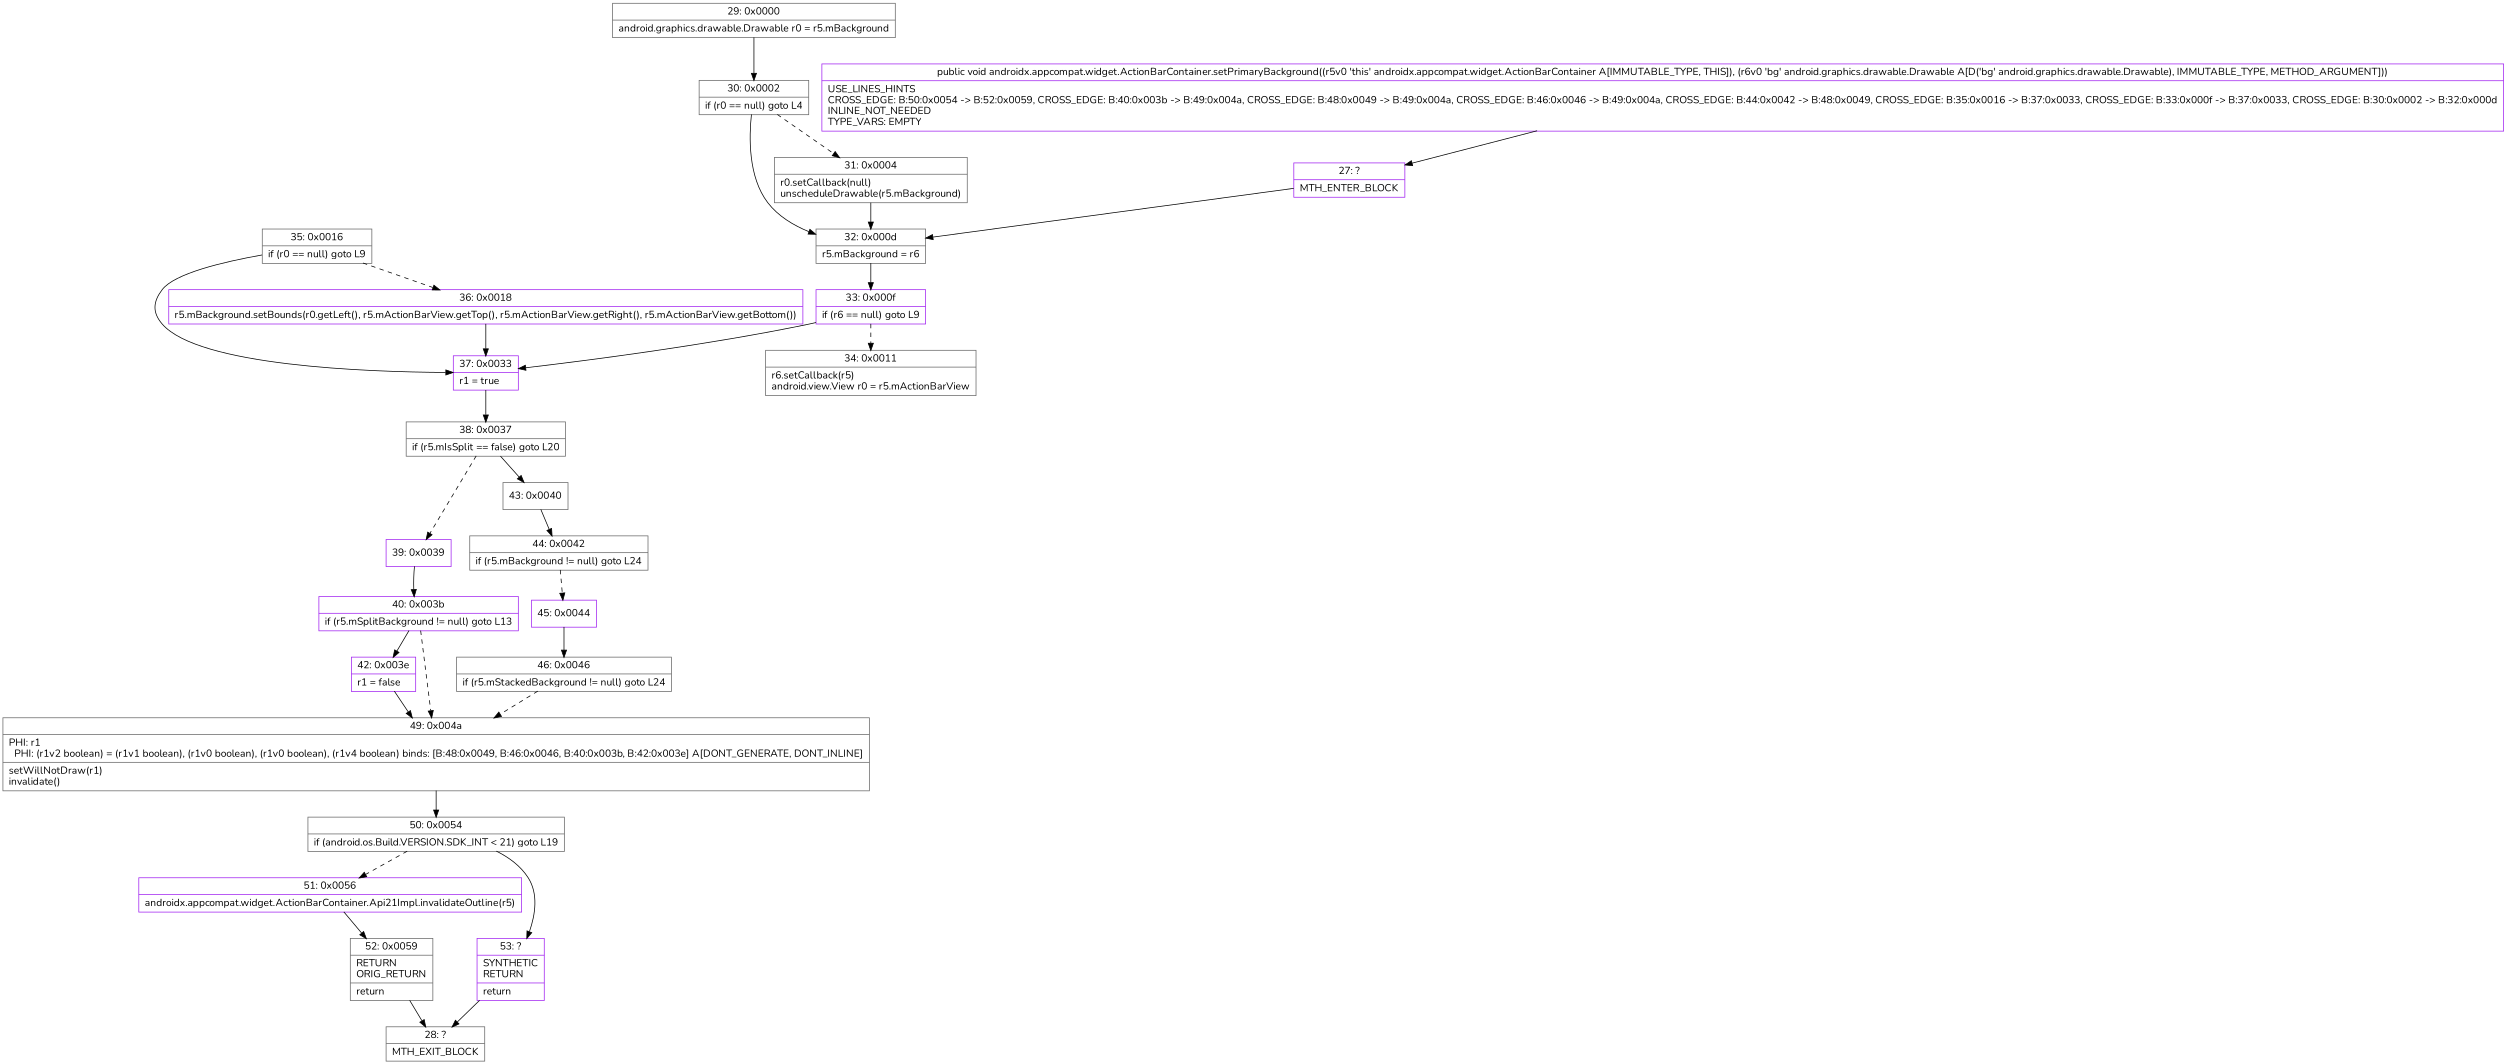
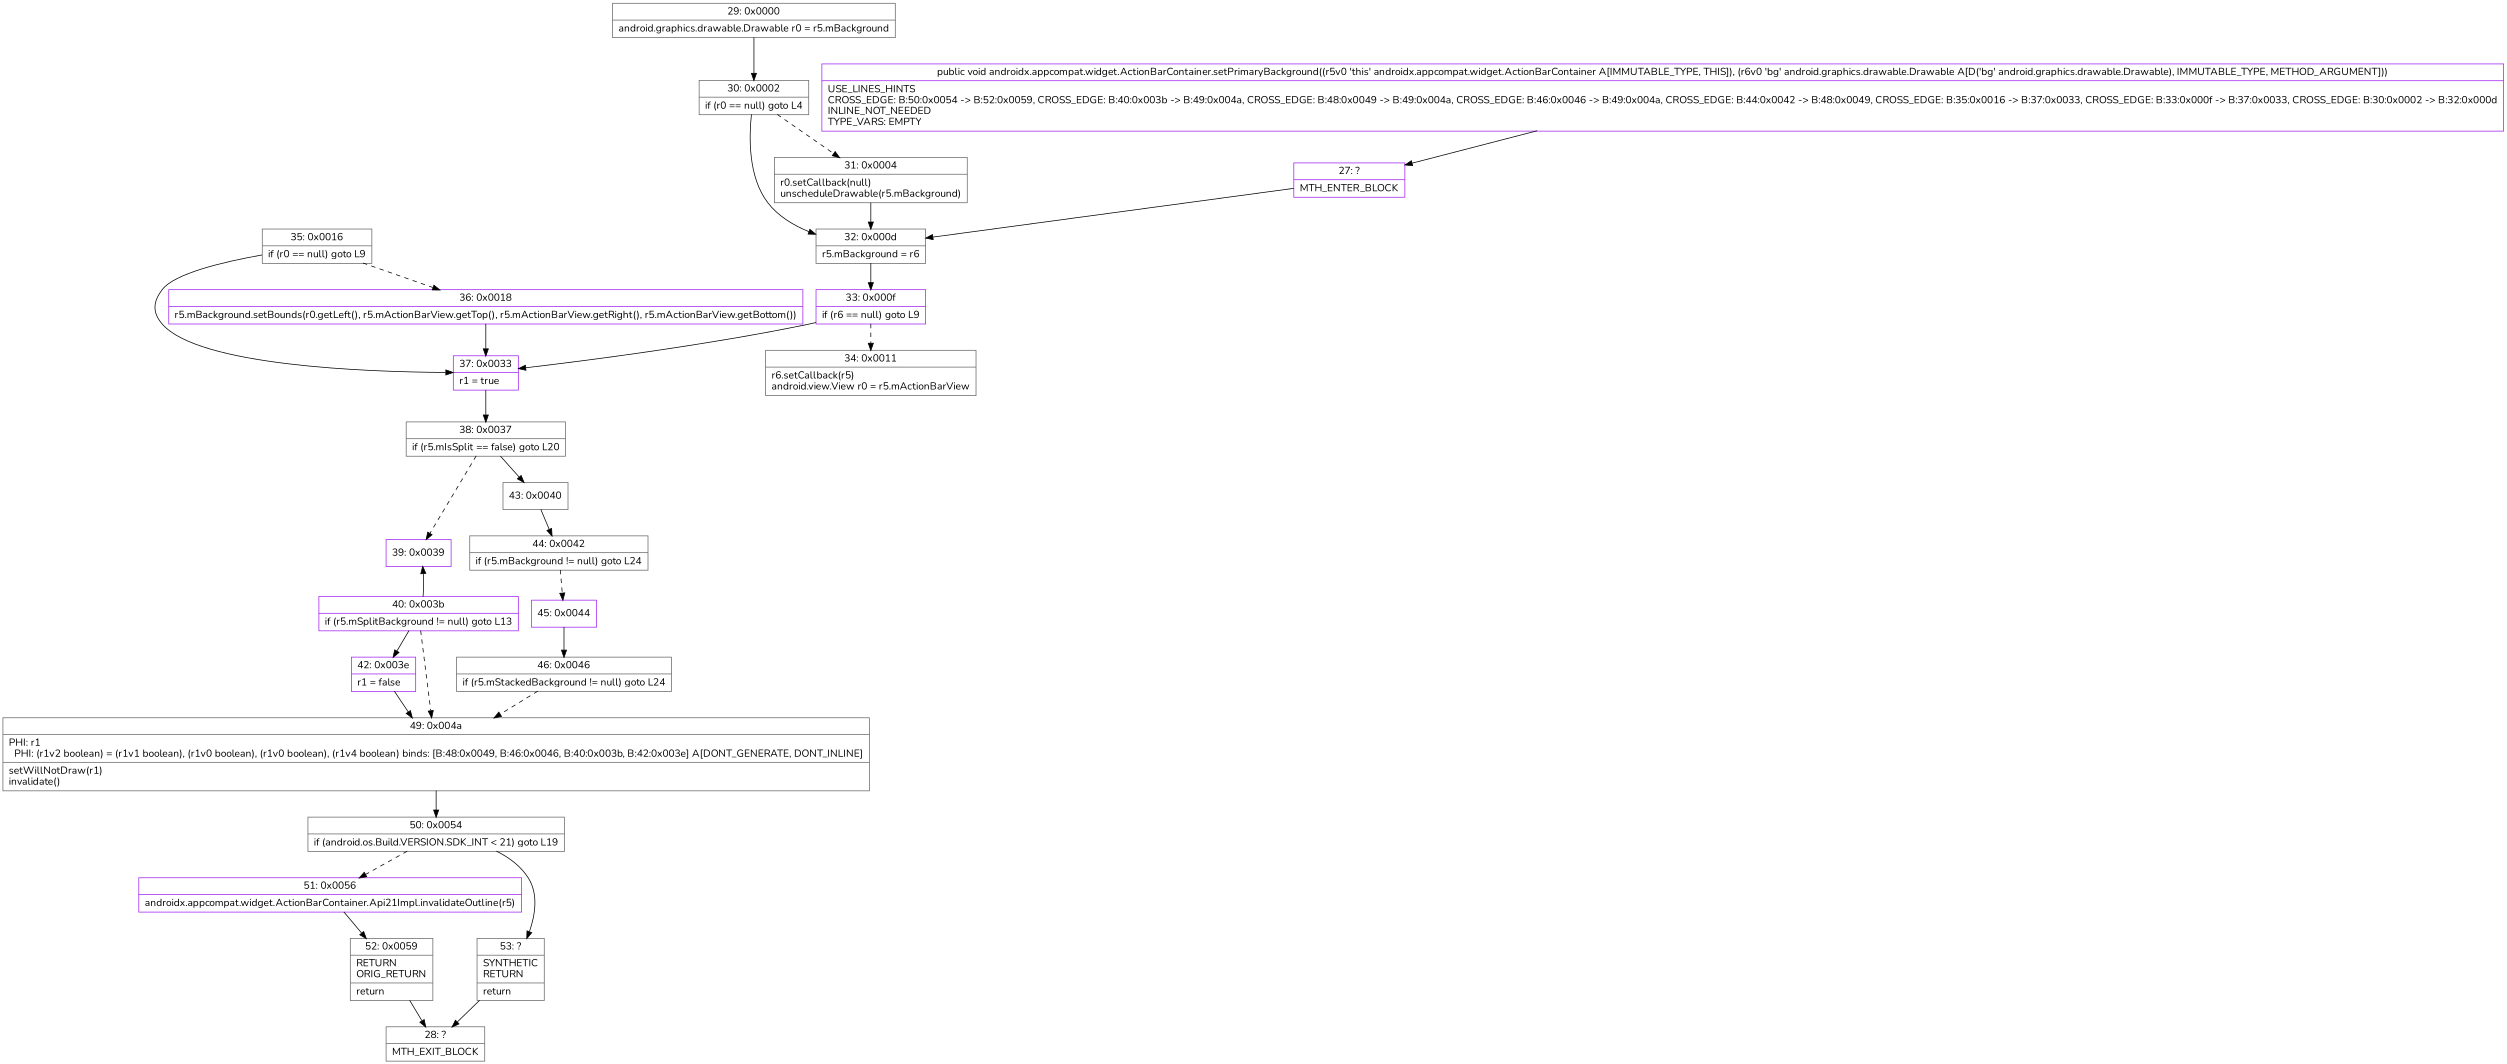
  digraph {
    fontname=Nunito
    node [color=gray40 fontname=Nunito shape=record]
    edge [fontname=Nunito]
    n1 [color=purple label="{27\:\ ?|MTH_ENTER_BLOCK\l}"]
    n2 [label="{32\:\ 0x000d|r5.mBackground = r6\l}"]
    n3 [label="{29\:\ 0x0000|android.graphics.drawable.Drawable r0 = r5.mBackground\l}"]
    n4 [label="{30\:\ 0x0002|if (r0 == null) goto L4\l}"]
    n5 [label="{31\:\ 0x0004|r0.setCallback(null)\lunscheduleDrawable(r5.mBackground)\l}"]
    n6 [color=purple label="{33\:\ 0x000f|if (r6 == null) goto L9\l}"]
    n7 [label="{34\:\ 0x0011|r6.setCallback(r5)\landroid.view.View r0 = r5.mActionBarView\l}"]
    n8 [color=purple label="{37\:\ 0x0033|r1 = true\l}"]
    n9 [label="{38\:\ 0x0037|if (r5.mIsSplit == false) goto L20\l}"]
    n10 [label="{35\:\ 0x0016|if (r0 == null) goto L9\l}"]
    n11 [color=purple label="{36\:\ 0x0018|r5.mBackground.setBounds(r0.getLeft(), r5.mActionBarView.getTop(), r5.mActionBarView.getRight(), r5.mActionBarView.getBottom())\l}"]
    n12 [color=purple label="{39\:\ 0x0039}"]
    n13 [label="{43\:\ 0x0040}"]
    n14 [color=purple label="{40\:\ 0x003b|if (r5.mSplitBackground != null) goto L13\l}"]
    n15 [label="{44\:\ 0x0042|if (r5.mBackground != null) goto L24\l}"]
    n16 [color=purple label="{42\:\ 0x003e|r1 = false\l}"]
    n17 [label="{49\:\ 0x004a|PHI: r1 \l  PHI: (r1v2 boolean) = (r1v1 boolean), (r1v0 boolean), (r1v0 boolean), (r1v4 boolean) binds: [B:48:0x0049, B:46:0x0046, B:40:0x003b, B:42:0x003e] A[DONT_GENERATE, DONT_INLINE]\l|setWillNotDraw(r1)\linvalidate()\l}"]
    n18 [label="{50\:\ 0x0054|if (android.os.Build.VERSION.SDK_INT \< 21) goto L19\l}"]
    n19 [color=purple label="{51\:\ 0x0056|androidx.appcompat.widget.ActionBarContainer.Api21Impl.invalidateOutline(r5)\l}"]
-   n20 [color=purple label="{53\:\ ?|SYNTHETIC\lRETURN\l|return\l}"]
+   n20 [label="{53\:\ ?|SYNTHETIC\lRETURN\l|return\l}"]
    n21 [label="{52\:\ 0x0059|RETURN\lORIG_RETURN\l|return\l}"]
    n22 [label="{28\:\ ?|MTH_EXIT_BLOCK\l}"]
    n23 [color=purple label="{45\:\ 0x0044}"]
    n24 [label="{46\:\ 0x0046|if (r5.mStackedBackground != null) goto L24\l}"]
    n25 [color=purple label="{public void androidx.appcompat.widget.ActionBarContainer.setPrimaryBackground((r5v0 'this' androidx.appcompat.widget.ActionBarContainer A[IMMUTABLE_TYPE, THIS]), (r6v0 'bg' android.graphics.drawable.Drawable A[D('bg' android.graphics.drawable.Drawable), IMMUTABLE_TYPE, METHOD_ARGUMENT]))  | USE_LINES_HINTS\lCROSS_EDGE: B:50:0x0054 \-\> B:52:0x0059, CROSS_EDGE: B:40:0x003b \-\> B:49:0x004a, CROSS_EDGE: B:48:0x0049 \-\> B:49:0x004a, CROSS_EDGE: B:46:0x0046 \-\> B:49:0x004a, CROSS_EDGE: B:44:0x0042 \-\> B:48:0x0049, CROSS_EDGE: B:35:0x0016 \-\> B:37:0x0033, CROSS_EDGE: B:33:0x000f \-\> B:37:0x0033, CROSS_EDGE: B:30:0x0002 \-\> B:32:0x000d\lINLINE_NOT_NEEDED\lTYPE_VARS: EMPTY\l}"]
    n1 -> n2
    n2 -> n6
    n3 -> n4
    n4 -> n2
    n4 -> n5 [style=dashed]
    n5 -> n2
    n6 -> n7 [style=dashed]
    n6 -> n8
    n8 -> n9
    n9 -> n12 [style=dashed]
    n9 -> n13
    n10 -> n8
    n10 -> n11 [style=dashed]
    n11 -> n8
-   n12 -> n14
+   n14 -> n12
    n13 -> n15
    n14 -> n16
    n14 -> n17 [style=dashed]
    n15 -> n23 [style=dashed]
    n16 -> n17
    n17 -> n18
    n18 -> n19 [style=dashed]
    n18 -> n20
    n19 -> n21
    n20 -> n22
    n21 -> n22
    n23 -> n24
    n24 -> n17 [style=dashed]
    n25 -> n1
  }
